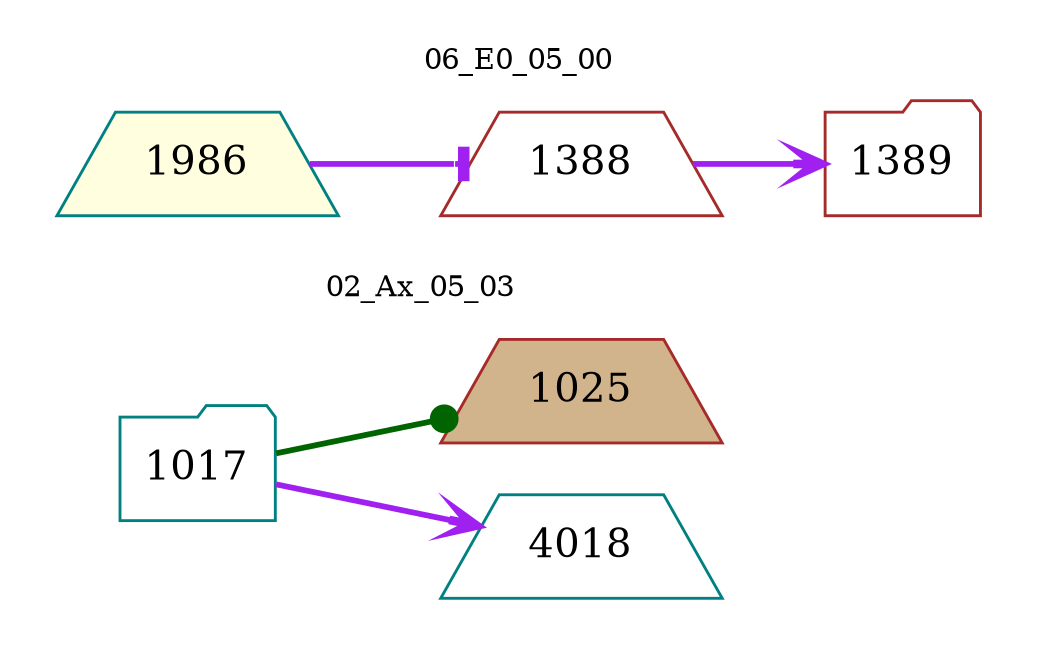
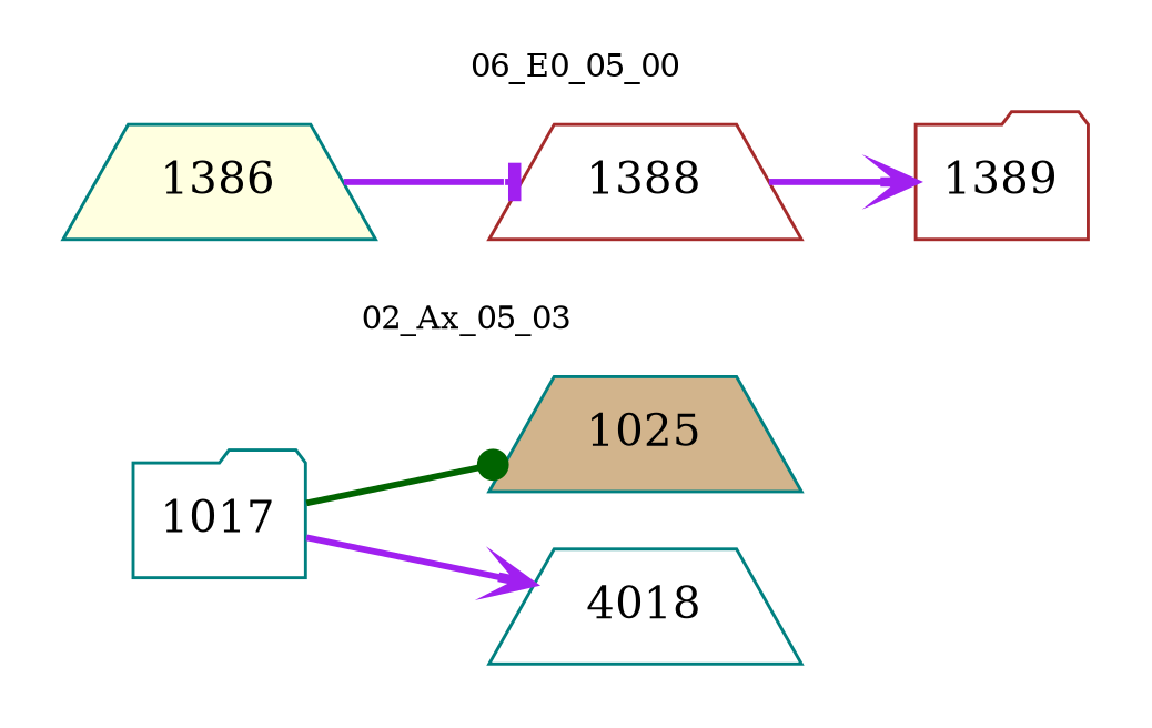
  digraph {
    rankdir=LR
    node [color=teal fillcolor=white shape=trapezium style=filled]
    edge [arrowhead=vee color=purple style=bold]
    n1 [label=1017 shape=folder]
    n2 [label=4018]
-   n3 [color=brown fillcolor=tan label=1025]
+   n3 [fillcolor=tan label=1025]
    n4 [color=brown label=1388]
    n5 [color=brown label=1389 shape=folder]
-   n6 [fillcolor=lightyellow label=1986]
+   n6 [fillcolor=lightyellow label=1386]
    subgraph cluster_1 {
      color=white
      fontsize=10
      label="02_Ax_05_03"
      n1
      n2
      n3
    }
    subgraph cluster_2 {
      color=white
      fontsize=10
      label="06_E0_05_00"
      n4
      n5
      n6
    }
    n1 -> n2
    n1 -> n3 [arrowhead=dot color=darkgreen]
    n4 -> n5
    n6 -> n4 [arrowhead=tee]
  }
